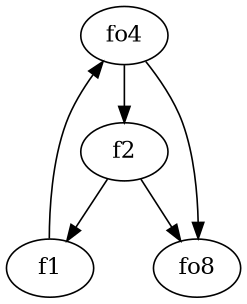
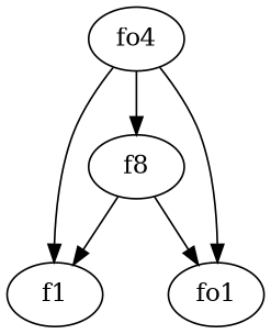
  strict digraph {
    edge [weight=2]
    n1 [label=fo4]
    f1
-   f2
-   fo1 [label=fo8]
+   f2 [label=f8]
+   fo1
    n1 -> f2
    n1 -> fo1
-   f1 -> n1
+   n1 -> f1
    f2 -> f1
    f2 -> fo1
  }
